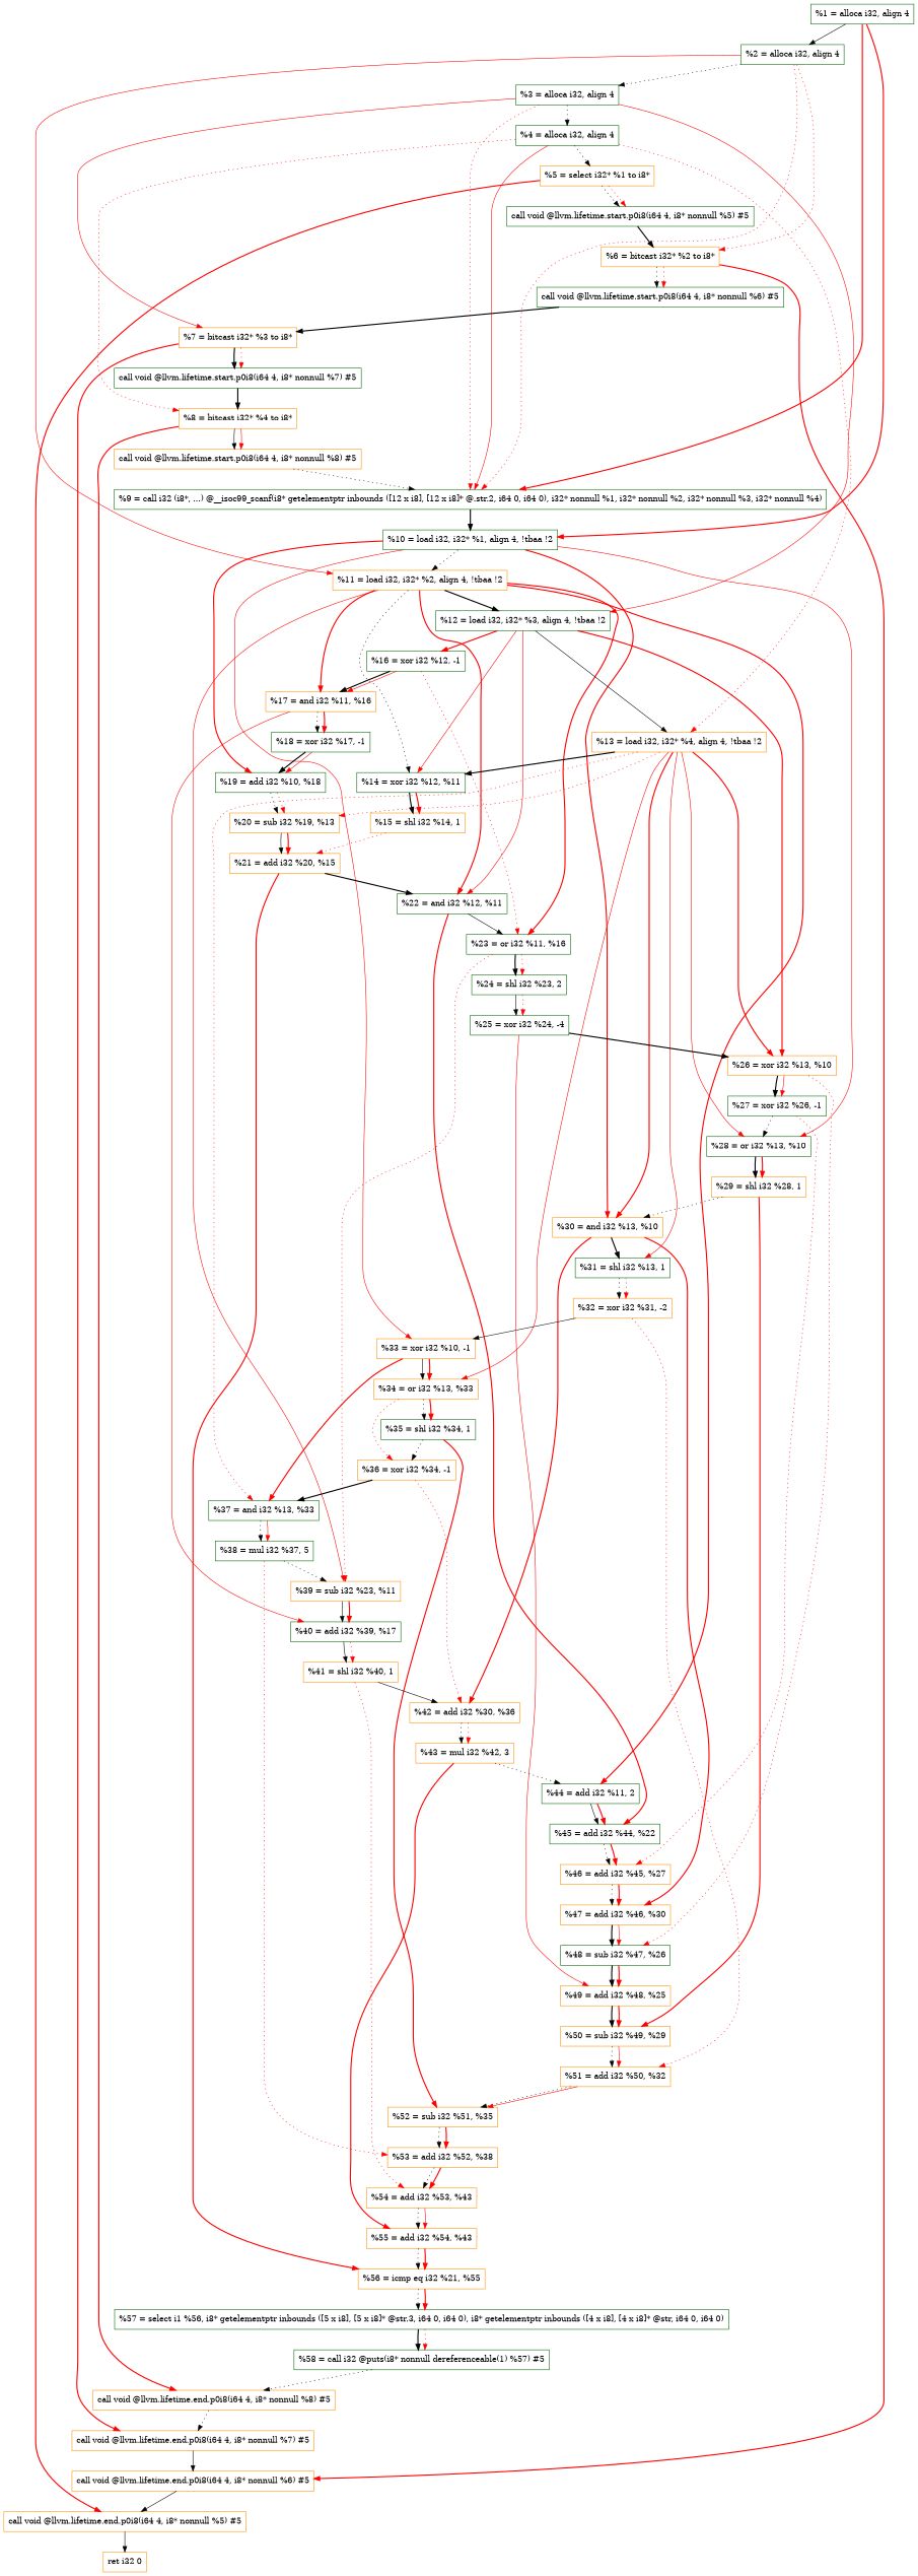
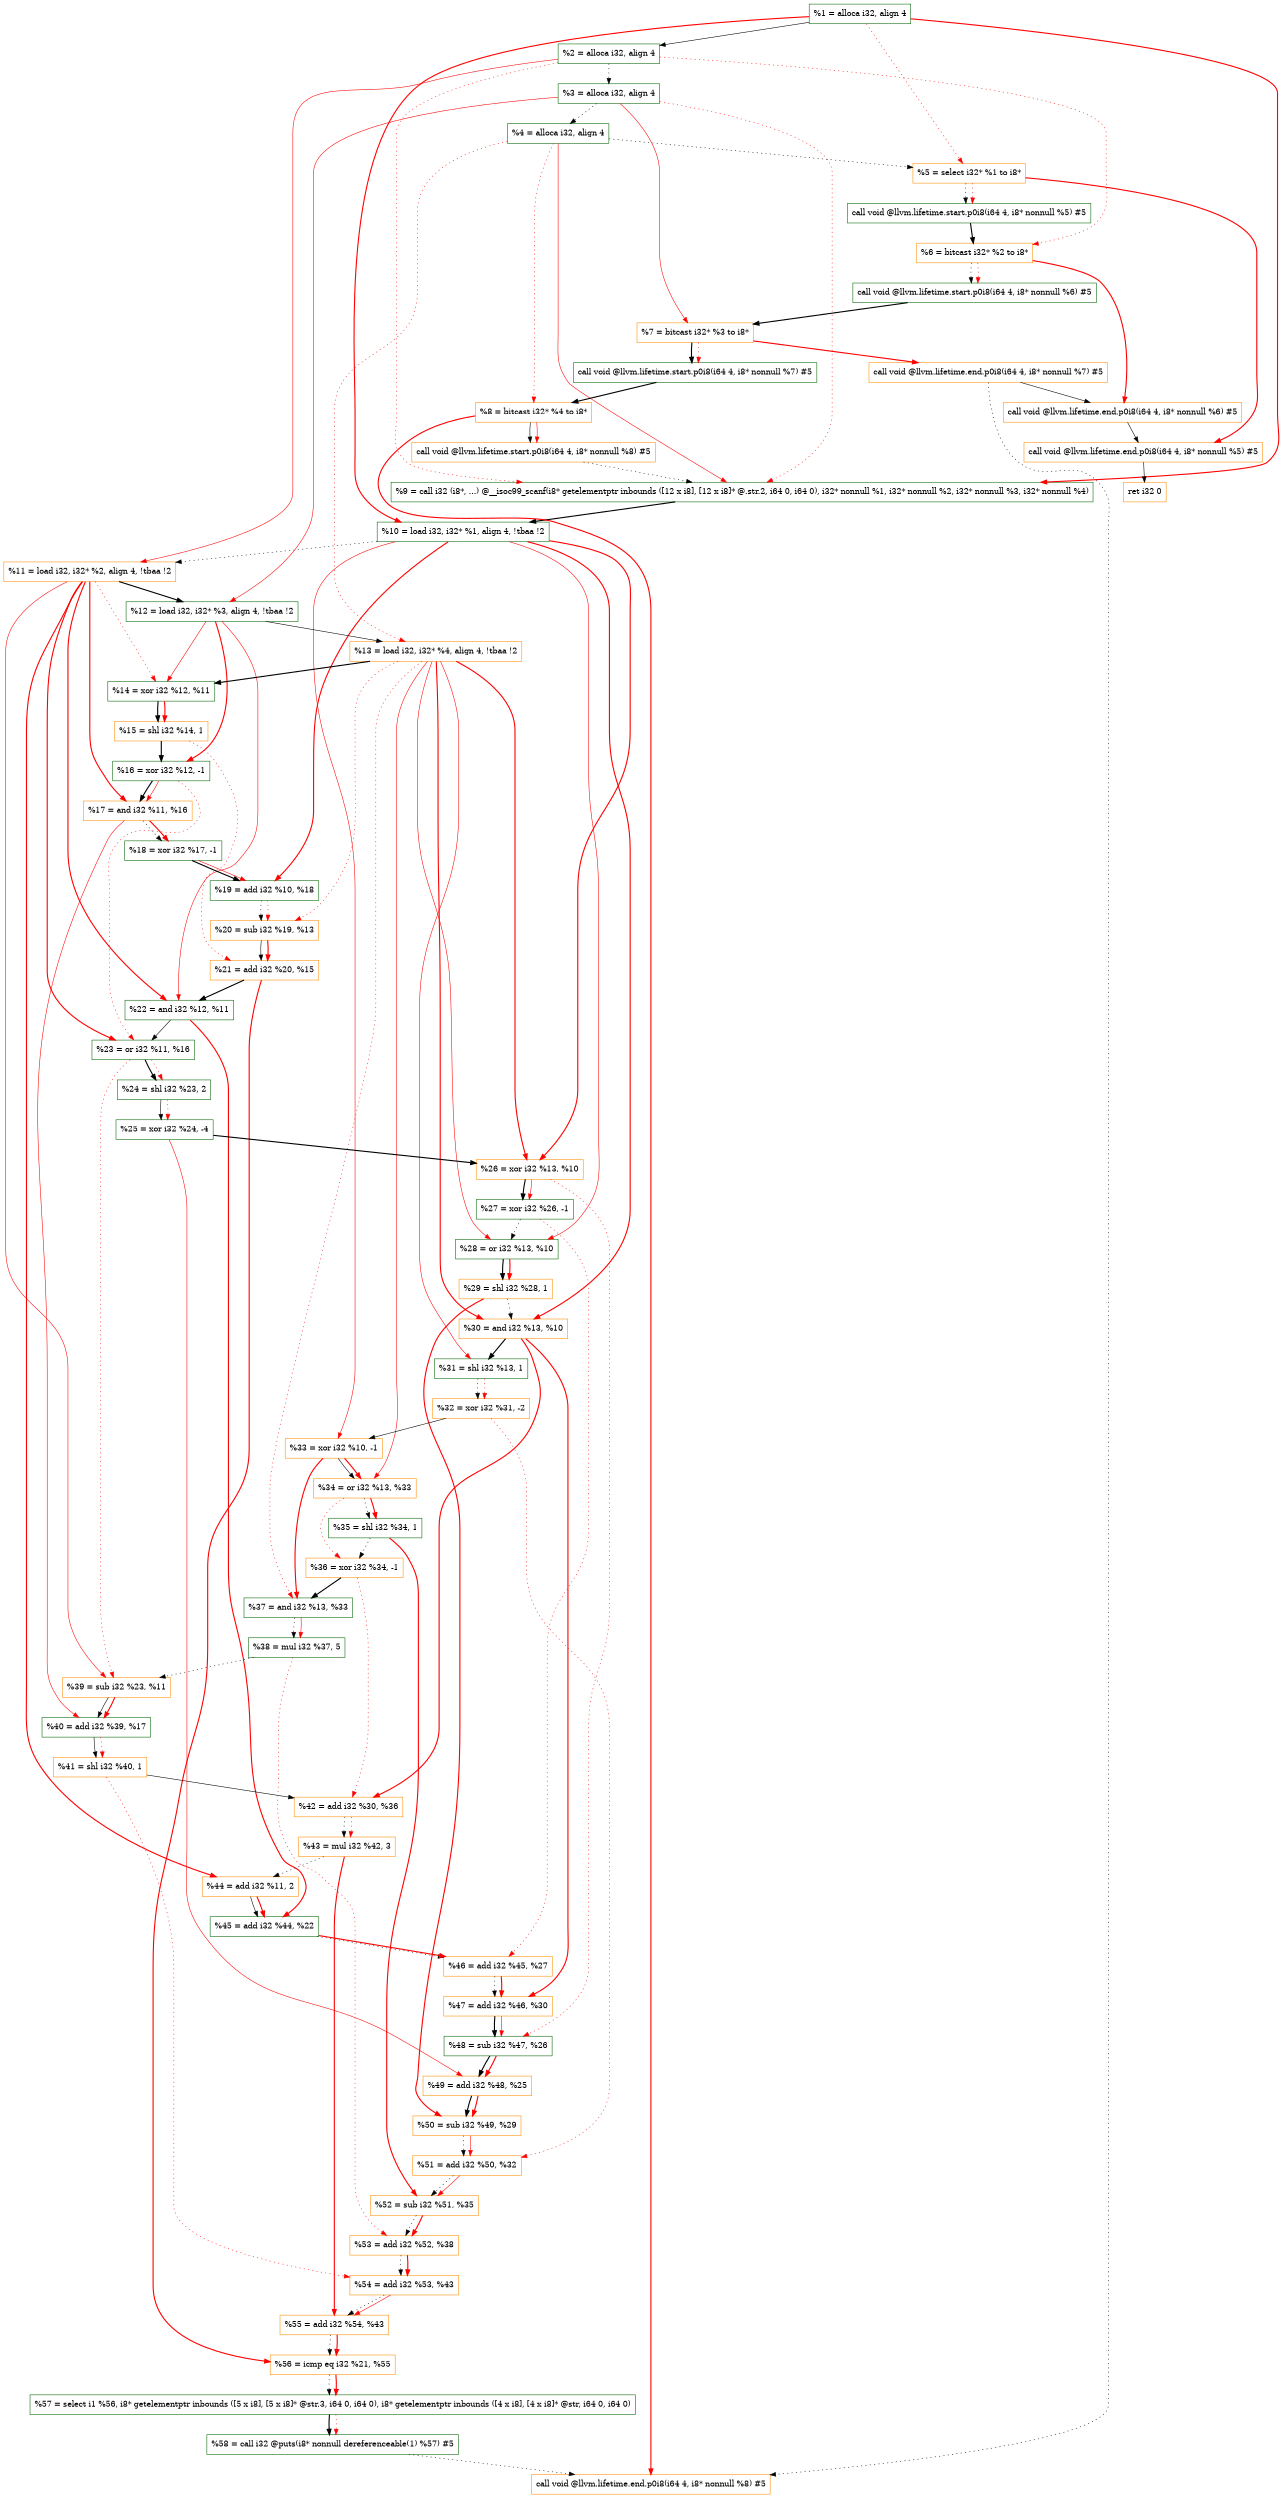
  digraph {
    node [color=darkorange shape=record]
    edge [style=bold color=red]
    n1 [color=darkgreen label="  %1 = alloca i32, align 4"]
    n2 [color=darkgreen label="  %2 = alloca i32, align 4"]
    n3 [label="%5 = select i32* %1 to i8*"]
    n4 [color=darkgreen label="  %9 = call i32 (i8*, ...) @__isoc99_scanf(i8* getelementptr inbounds ([12 x i8], [12 x i8]* @.str.2, i64 0, i64 0), i32* nonnull %1, i32* nonnull %2, i32* nonnull %3, i32* nonnull %4)"]
    n5 [color=darkgreen label="  %10 = load i32, i32* %1, align 4, !tbaa !2"]
    n6 [color=darkgreen label="  %3 = alloca i32, align 4"]
    n7 [label="  %6 = bitcast i32* %2 to i8*"]
    n8 [label="  %11 = load i32, i32* %2, align 4, !tbaa !2"]
    n9 [color=darkgreen label="  call void @llvm.lifetime.start.p0i8(i64 4, i8* nonnull %5) #5"]
    n10 [label="  call void @llvm.lifetime.end.p0i8(i64 4, i8* nonnull %5) #5"]
    n11 [color=darkgreen label="  %19 = add i32 %10, %18"]
    n12 [label="  %26 = xor i32 %13, %10"]
    n13 [color=darkgreen label="  %28 = or i32 %13, %10"]
    n14 [label="  %30 = and i32 %13, %10"]
    n15 [label="  %33 = xor i32 %10, -1"]
    n16 [color=darkgreen label="  %4 = alloca i32, align 4"]
    n17 [label="  %7 = bitcast i32* %3 to i8*"]
    n18 [color=darkgreen label="  %12 = load i32, i32* %3, align 4, !tbaa !2"]
    n19 [color=darkgreen label="  call void @llvm.lifetime.start.p0i8(i64 4, i8* nonnull %6) #5"]
    n20 [label="  call void @llvm.lifetime.end.p0i8(i64 4, i8* nonnull %6) #5"]
    n21 [color=darkgreen label="  %14 = xor i32 %12, %11"]
    n22 [label="  %17 = and i32 %11, %16"]
    n23 [color=darkgreen label="  %22 = and i32 %12, %11"]
    n24 [color=darkgreen label="  %23 = or i32 %11, %16"]
    n25 [label="  %39 = sub i32 %23, %11"]
-   n26 [color=darkgreen label="  %44 = add i32 %11, 2"]
+   n26 [label="  %44 = add i32 %11, 2"]
    n27 [label="  %8 = bitcast i32* %4 to i8*"]
    n28 [label="  %13 = load i32, i32* %4, align 4, !tbaa !2"]
    n29 [color=darkgreen label="  call void @llvm.lifetime.start.p0i8(i64 4, i8* nonnull %7) #5"]
    n30 [label="  call void @llvm.lifetime.end.p0i8(i64 4, i8* nonnull %7) #5"]
    n31 [color=darkgreen label="  %16 = xor i32 %12, -1"]
    n32 [label="  call void @llvm.lifetime.start.p0i8(i64 4, i8* nonnull %8) #5"]
    n33 [label="  call void @llvm.lifetime.end.p0i8(i64 4, i8* nonnull %8) #5"]
    n34 [label="  %20 = sub i32 %19, %13"]
    n35 [color=darkgreen label="  %31 = shl i32 %13, 1"]
    n36 [label="  %34 = or i32 %13, %33"]
    n37 [color=darkgreen label="  %37 = and i32 %13, %33"]
    n38 [label="  ret i32 0"]
    n39 [color=darkgreen label="  %27 = xor i32 %26, -1"]
    n40 [color=darkgreen label="  %48 = sub i32 %47, %26"]
    n41 [label="  %29 = shl i32 %28, 1"]
    n42 [label="  %42 = add i32 %30, %36"]
    n43 [label="  %47 = add i32 %46, %30"]
    n44 [label="  %15 = shl i32 %14, 1"]
    n45 [color=darkgreen label="  %18 = xor i32 %17, -1"]
    n46 [color=darkgreen label="  %40 = add i32 %39, %17"]
    n47 [color=darkgreen label="  %45 = add i32 %44, %22"]
    n48 [color=darkgreen label="  %24 = shl i32 %23, 2"]
    n49 [label="  %21 = add i32 %20, %15"]
    n50 [label="  %32 = xor i32 %31, -2"]
    n51 [color=darkgreen label="  %35 = shl i32 %34, 1"]
    n52 [label="  %36 = xor i32 %34, -1"]
    n53 [color=darkgreen label="  %38 = mul i32 %37, 5"]
    n54 [label="  %56 = icmp eq i32 %21, %55"]
    n55 [label="  %41 = shl i32 %40, 1"]
    n56 [color=darkgreen label="  %57 = select i1 %56, i8* getelementptr inbounds ([5 x i8], [5 x i8]* @str.3, i64 0, i64 0), i8* getelementptr inbounds ([4 x i8], [4 x i8]* @str, i64 0, i64 0)"]
    n57 [label="  %46 = add i32 %45, %27"]
    n58 [color=darkgreen label="  %25 = xor i32 %24, -4"]
    n59 [label="  %49 = add i32 %48, %25"]
    n60 [label="  %50 = sub i32 %49, %29"]
    n61 [label="  %51 = add i32 %50, %32"]
    n62 [label="  %43 = mul i32 %42, 3"]
    n63 [label="  %52 = sub i32 %51, %35"]
    n64 [label="  %53 = add i32 %52, %38"]
    n65 [label="%54 = add i32 %53, %43"]
    n66 [label="  %55 = add i32 %54, %43"]
    n67 [color=darkgreen label="  %58 = call i32 @puts(i8* nonnull dereferenceable(1) %57) #5"]
    n1 -> n2 [style=solid color=""]
+   n1 -> n3 [style=dotted]
    n1 -> n4
    n1 -> n5
    n2 -> n4 [style=dotted]
    n2 -> n6 [style=dotted color=""]
    n2 -> n7 [style=dotted]
    n2 -> n8 [style=solid]
    n3 -> n9 [style=dotted color=""]
    n3 -> n9 [style=dotted]
    n3 -> n10
    n4 -> n5 [color=""]
    n5 -> n8 [style=dotted color=""]
    n5 -> n11
-   n18 -> n12
+   n5 -> n12
    n5 -> n13 [style=solid]
    n5 -> n14
    n5 -> n15 [style=solid]
    n6 -> n4 [style=dotted]
    n6 -> n16 [style=dotted color=""]
    n6 -> n17 [style=solid]
    n6 -> n18 [style=solid]
    n7 -> n19 [style=dotted color=""]
    n7 -> n19 [style=dotted]
    n7 -> n20
    n8 -> n18 [color=""]
-   n8 -> n21 [color=black style=dotted]
+   n8 -> n21 [style=dotted]
    n8 -> n22
    n8 -> n23
    n8 -> n24
    n8 -> n25 [style=solid]
    n8 -> n26
    n9 -> n7 [color=""]
    n10 -> n38 [style=solid color=""]
    n11 -> n34 [style=dotted color=""]
    n11 -> n34 [style=dotted]
    n12 -> n39 [color=""]
    n12 -> n39 [style=solid]
    n12 -> n40 [style=dotted]
    n13 -> n41 [color=""]
    n13 -> n41
    n14 -> n35 [color=""]
    n14 -> n42
    n14 -> n43
    n15 -> n36 [style=solid color=""]
    n15 -> n36
    n15 -> n37
    n16 -> n3 [style=dotted color=""]
    n16 -> n4 [style=solid]
    n16 -> n27 [style=dotted]
    n16 -> n28 [style=dotted]
    n17 -> n29 [color=""]
    n17 -> n29 [style=dotted]
    n17 -> n30
    n18 -> n21 [style=solid]
    n18 -> n23 [style=solid]
    n18 -> n28 [style=solid color=""]
    n18 -> n31
    n19 -> n17 [color=""]
    n20 -> n10 [style=solid color=""]
    n21 -> n44 [color=""]
    n21 -> n44
    n22 -> n45 [style=dotted color=""]
    n22 -> n45
    n22 -> n46 [style=solid]
    n23 -> n24 [style=solid color=""]
    n23 -> n47
    n24 -> n25 [style=dotted]
    n24 -> n48 [color=""]
    n24 -> n48 [style=dotted]
    n25 -> n46 [style=solid color=""]
    n25 -> n46
    n26 -> n47 [style=solid color=""]
    n26 -> n47
    n27 -> n32 [style=solid color=""]
    n27 -> n32 [style=solid]
    n27 -> n33
    n28 -> n12
    n28 -> n13 [style=solid]
    n28 -> n14
    n28 -> n21 [color=""]
    n28 -> n34 [style=dotted]
    n28 -> n35 [style=solid]
    n28 -> n36 [style=solid]
    n28 -> n37 [style=dotted]
    n29 -> n27 [color=""]
    n30 -> n20 [style=solid color=""]
    n31 -> n22 [color=""]
    n31 -> n22 [style=solid]
    n31 -> n24 [style=dotted]
    n32 -> n4 [style=dotted color=""]
-   n33 -> n30 [style=dotted color=""]
+   n30 -> n33 [style=dotted color=""]
    n34 -> n49 [style=solid color=""]
    n34 -> n49
    n35 -> n50 [style=dotted color=""]
    n35 -> n50 [style=dotted]
    n36 -> n51 [style=dotted color=""]
    n36 -> n51
    n36 -> n52 [style=dotted]
    n37 -> n53 [style=dotted color=""]
    n37 -> n53 [style=solid]
    n39 -> n13 [style=dotted color=""]
    n39 -> n57 [style=dotted]
    n40 -> n59 [color=""]
    n40 -> n59
    n41 -> n14 [style=dotted color=""]
    n41 -> n60
    n42 -> n62 [style=dotted color=""]
    n42 -> n62 [style=dotted]
    n43 -> n40 [color=""]
    n43 -> n40 [style=solid]
+   n44 -> n31 [color=""]
    n44 -> n49 [style=dotted]
    n45 -> n11 [color=""]
    n45 -> n11 [style=solid]
    n46 -> n55 [style=solid color=""]
    n46 -> n55 [style=dotted]
    n47 -> n57 [style=dotted color=""]
    n47 -> n57
    n48 -> n58 [style=solid color=""]
    n48 -> n58 [style=dotted]
    n49 -> n23 [color=""]
    n49 -> n54
    n50 -> n15 [style=solid color=""]
    n50 -> n61 [style=dotted]
    n51 -> n52 [style=dotted color=""]
    n51 -> n63
    n52 -> n37 [color=""]
    n52 -> n42 [style=dotted]
    n53 -> n25 [style=dotted color=""]
    n53 -> n64 [style=dotted]
    n54 -> n56 [style=dotted color=""]
    n54 -> n56
    n55 -> n42 [style=solid color=""]
    n55 -> n65 [style=dotted]
    n56 -> n67 [color=""]
    n56 -> n67 [style=dotted]
    n57 -> n43 [style=dotted color=""]
    n57 -> n43
    n58 -> n12 [color=""]
    n58 -> n59 [style=solid]
    n59 -> n60 [color=""]
    n59 -> n60
    n60 -> n61 [style=dotted color=""]
    n60 -> n61 [style=solid]
    n61 -> n63 [style=dotted color=""]
    n61 -> n63 [style=solid]
    n62 -> n26 [style=dotted color=""]
    n62 -> n66
    n63 -> n64 [style=dotted color=""]
    n63 -> n64
    n64 -> n65 [style=dotted color=""]
    n64 -> n65
    n65 -> n66 [style=dotted color=""]
    n65 -> n66 [style=solid]
    n66 -> n54 [style=dotted color=""]
    n66 -> n54
    n67 -> n33 [style=dotted color=""]
  }
